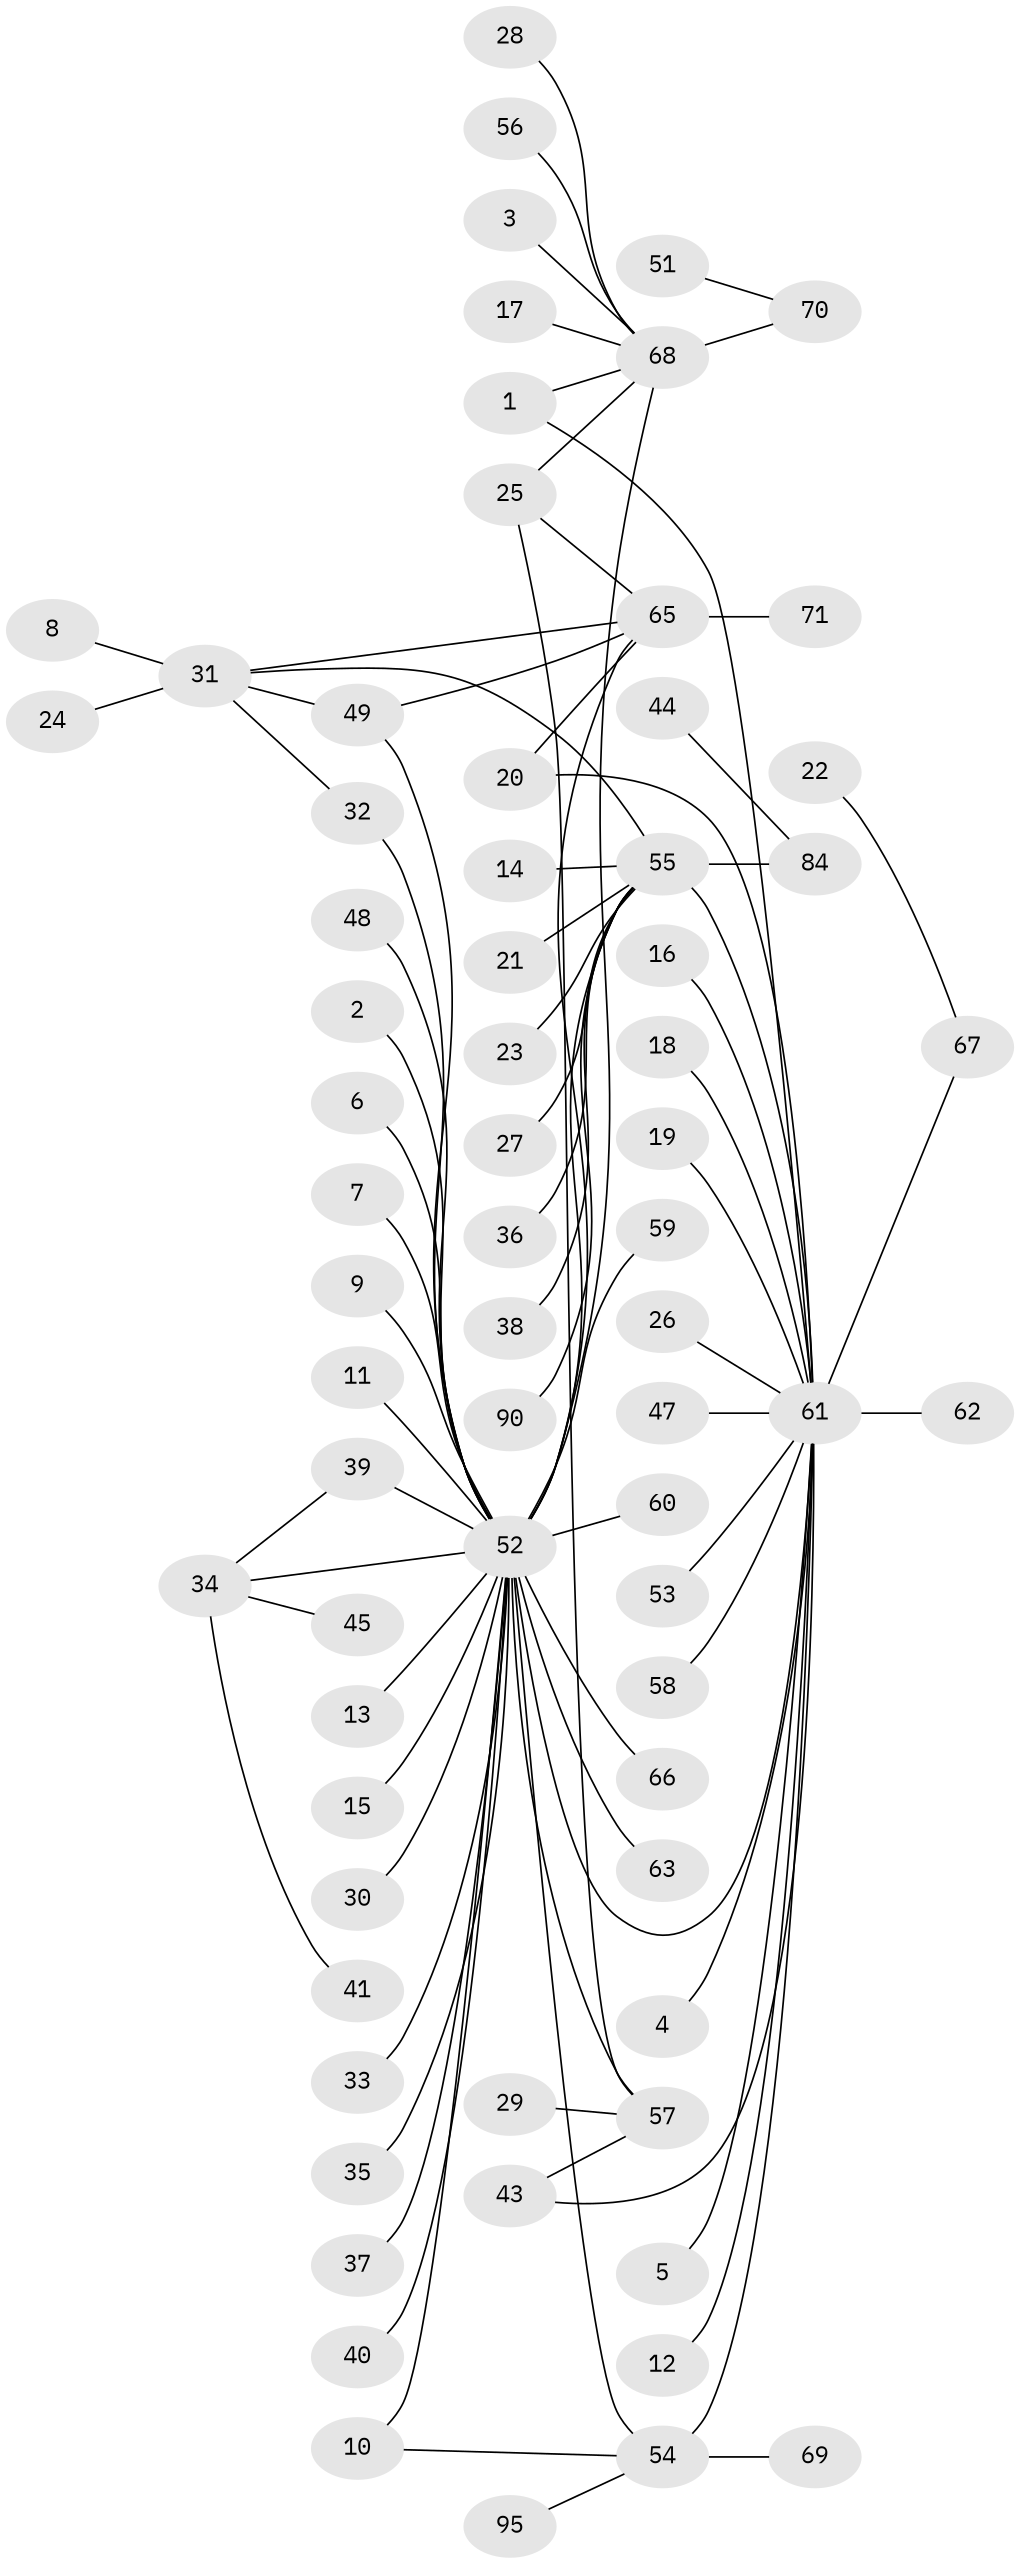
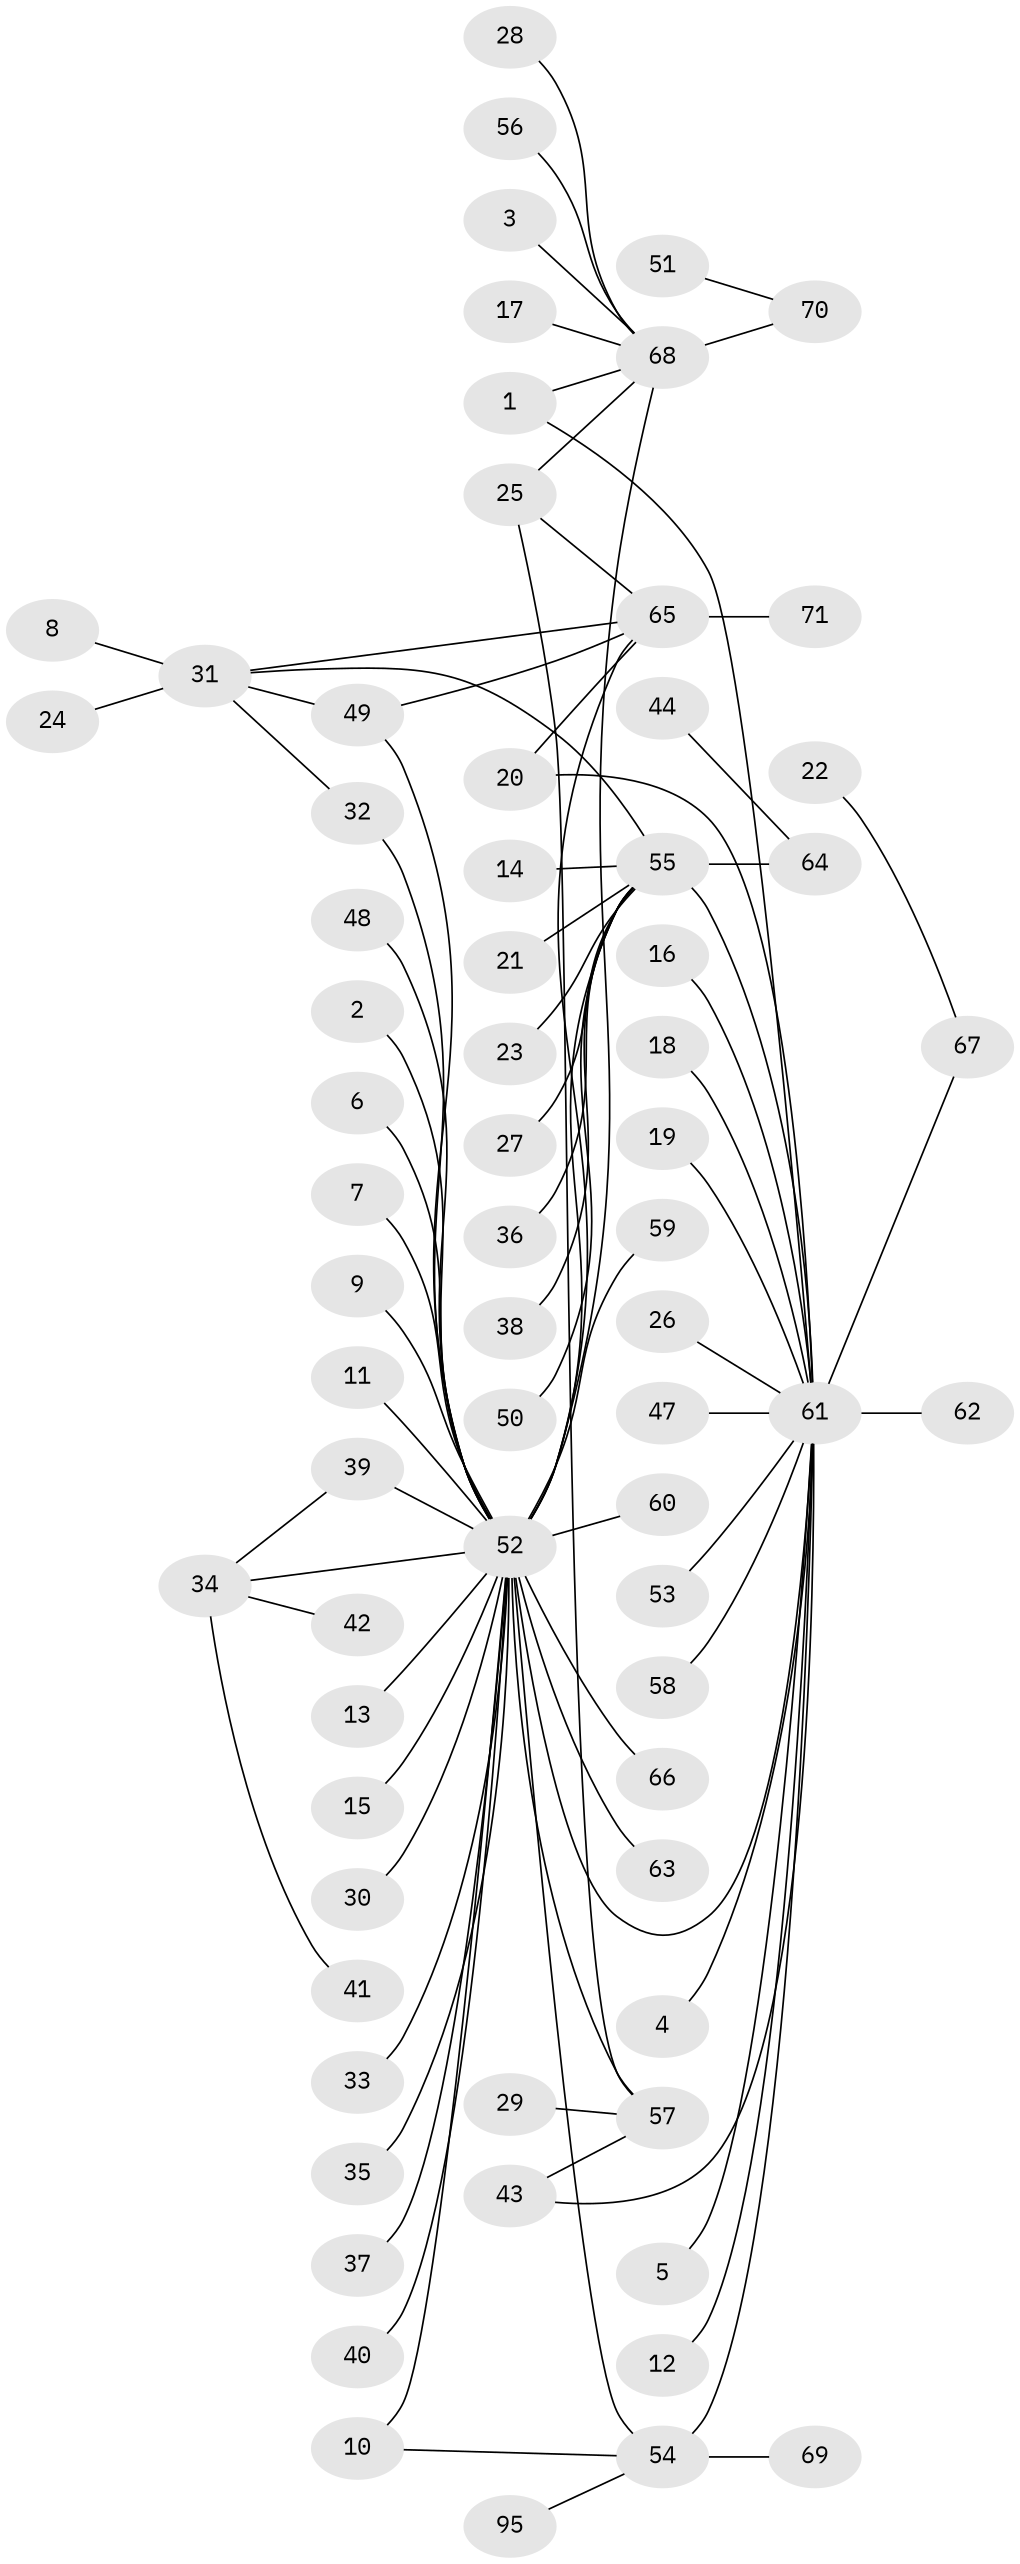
  graph {
    fontname="IBM Plex Mono"
    rankdir=LR
    node [color=gray90 fontname="IBM Plex Mono" style=filled]
    edge [fontname="IBM Plex Mono" weight=1.0]
    1
    61
    68
    67
    62
    70
    2
    52
    54
    55
    65
    57
    59
    60
    63
    66
    3
    4
    5
    6
    7
    8
    31
    32
    49
    9
    10
    69
    11
    12
    13
    14
-   64 [label=84]
+   64
    15
    16
    17
    18
    19
    20
    71
    21
    22
    23
    24
    25
    26
    27
    28
    29
    30
    33
    34
    39
    41
-   42 [label=45]
+   42
    35
    36
    37
    38
    40
    43
    44
    n63 [label=95]
    47
    48
-   50 [label=90]
+   50
    51
    53
    56
    58
    1 -- 61 [weight=2.0]
    1 -- 68
    61 -- 67
    61 -- 62
    68 -- 70
    2 -- 52
    52 -- 61 [weight=2.0]
    52 -- 68 [weight=2.0]
    52 -- 54 [weight=2.0]
    52 -- 55
    52 -- 65
    52 -- 57
    52 -- 59
    52 -- 60
    52 -- 63
    52 -- 66 [weight=2.0]
    54 -- 61
    54 -- 69
    55 -- 61
    55 -- 64 [weight=2.0]
    65 -- 71
    3 -- 68
    4 -- 61
    5 -- 61
    6 -- 52
    7 -- 52
    8 -- 31
    31 -- 55
    31 -- 65
    31 -- 32
    31 -- 49
    32 -- 52
    49 -- 52
    49 -- 65
    9 -- 52
    10 -- 52
    10 -- 54
    11 -- 52
    12 -- 61
    13 -- 52
    14 -- 55
    15 -- 52
    16 -- 61
    17 -- 68
    18 -- 61
    19 -- 61
    20 -- 61
    20 -- 65
    21 -- 55
    22 -- 67
    23 -- 55
    24 -- 31
    25 -- 68
    25 -- 65
    25 -- 57
    26 -- 61
    27 -- 55
    28 -- 68
    29 -- 57
    30 -- 52
    33 -- 52
    34 -- 52
    34 -- 39
    34 -- 41
    34 -- 42
    39 -- 52
    35 -- 52
    36 -- 55
    37 -- 52
    38 -- 55
    40 -- 52
    43 -- 61
    43 -- 57
    44 -- 64
    n63 -- 54
    47 -- 61
    48 -- 52 [weight=2.0]
    50 -- 55
    51 -- 70
    53 -- 61
    56 -- 68
    58 -- 61
  }
